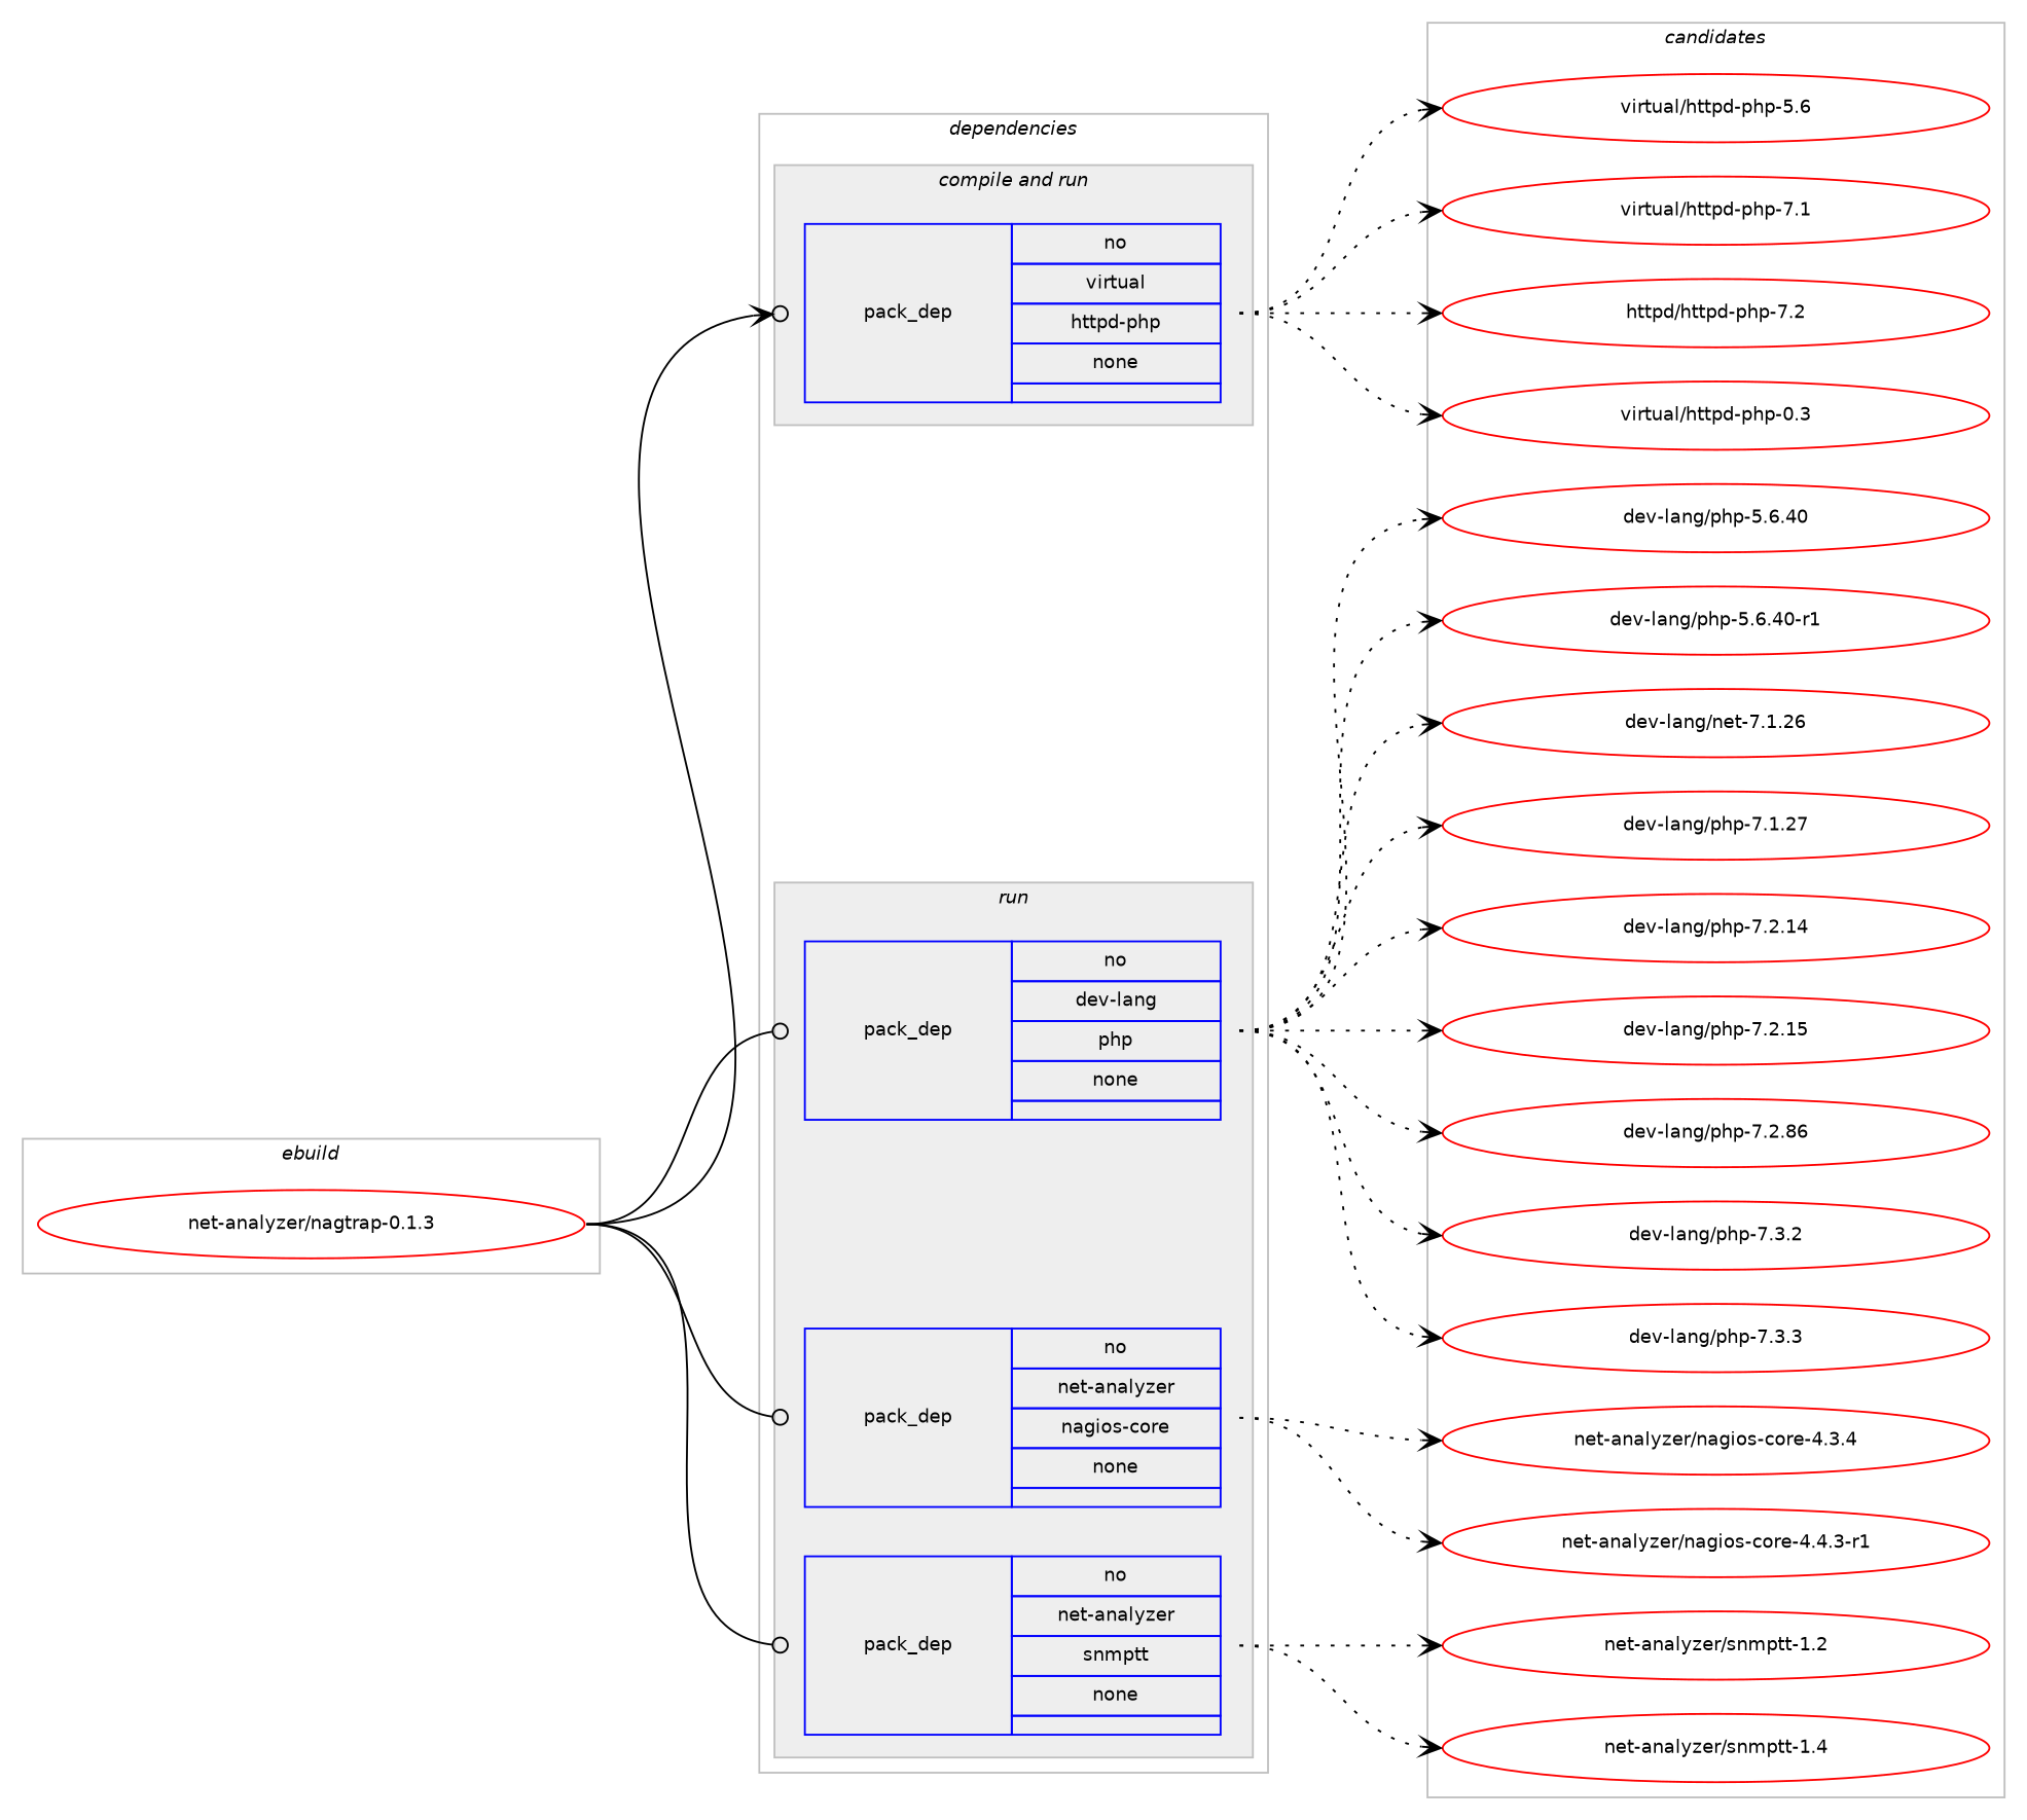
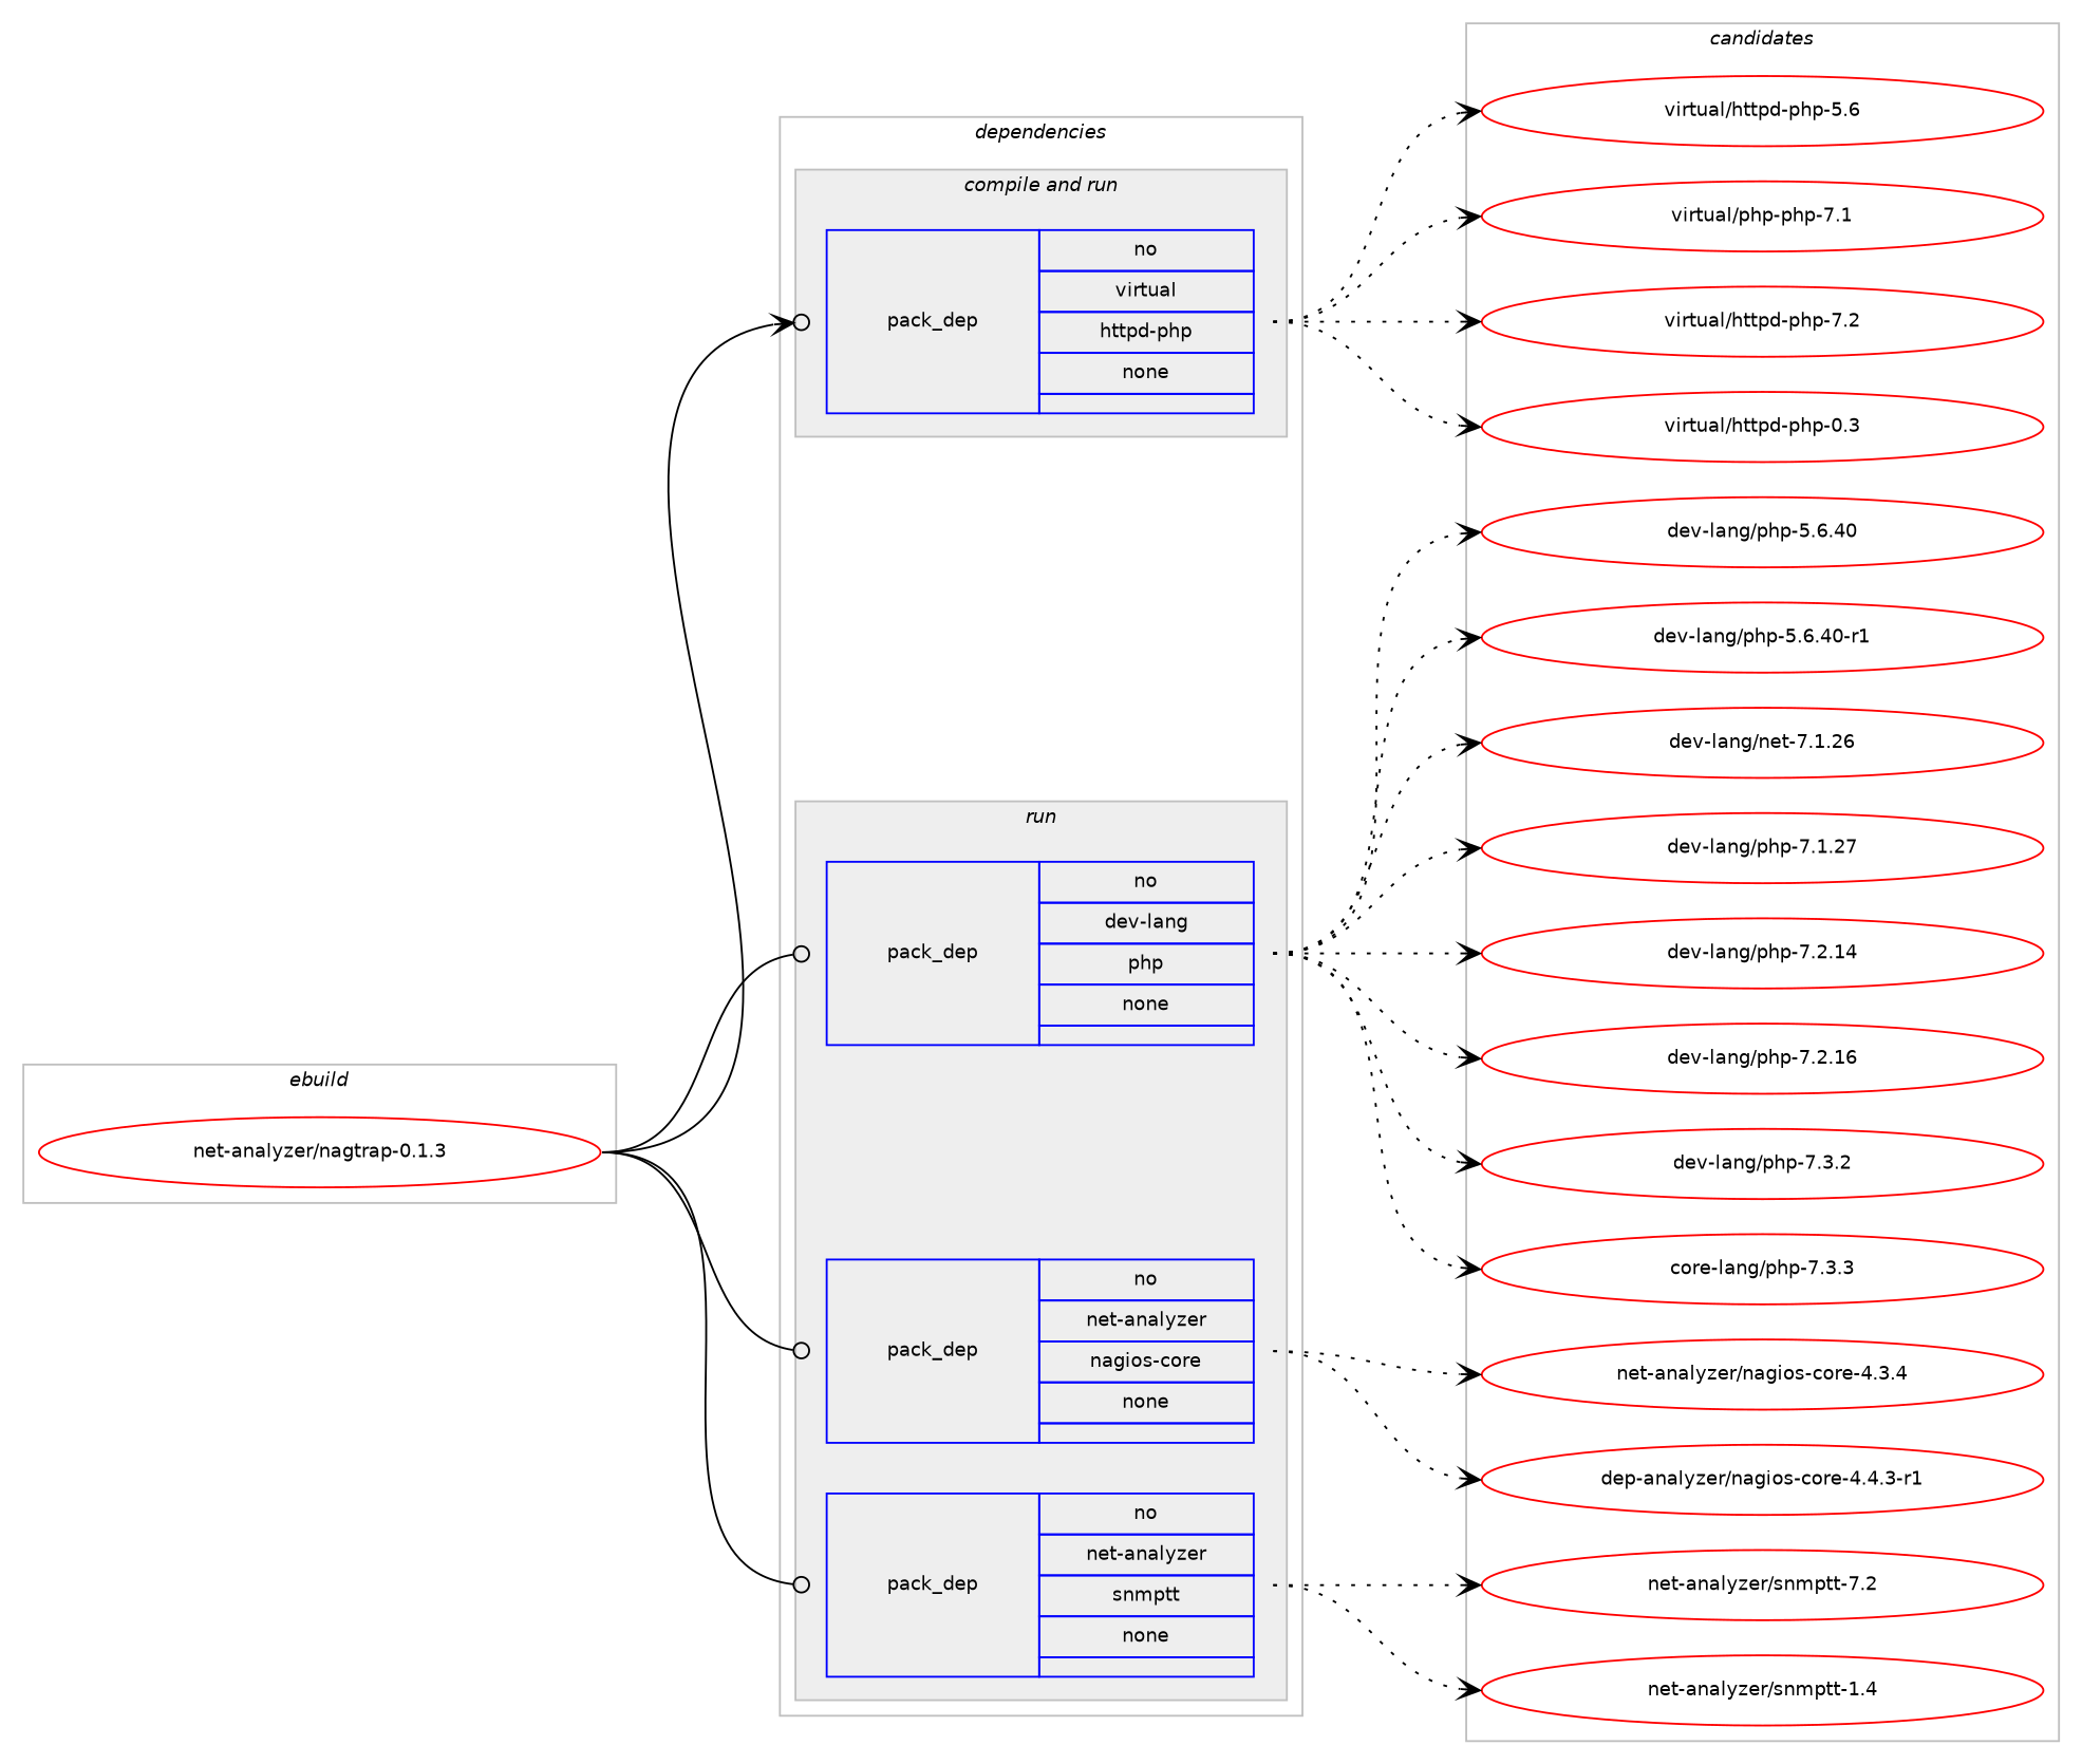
  digraph {
    compound=true
    concentrate=true
    fontname=Helvetica
    fontsize=10
    newrank=true
    rankdir=LR
    ranksep=1.5
    node [color=red fontname=Helvetica fontsize=10]
    edge [arrowhead=vee headport=w style=dotted tailport=e weight=100]
    n1 [label="net-analyzer/nagtrap-0.1.3" width=4]
    n2 [color=blue label=<<TABLE BORDER="0" CELLBORDER="1" CELLSPACING="0" CELLPADDING="4" WIDTH="220"><TR><TD ROWSPAN="6" CELLPADDING="30">pack_dep</TD></TR><TR><TD WIDTH="110">no</TD></TR><TR><TD>virtual</TD></TR><TR><TD>httpd-php</TD></TR><TR><TD>none</TD></TR><TR><TD></TD></TR></TABLE>> shape=none]
    n3 [color=blue label=<<TABLE BORDER="0" CELLBORDER="1" CELLSPACING="0" CELLPADDING="4" WIDTH="220"><TR><TD ROWSPAN="6" CELLPADDING="30">pack_dep</TD></TR><TR><TD WIDTH="110">no</TD></TR><TR><TD>dev-lang</TD></TR><TR><TD>php</TD></TR><TR><TD>none</TD></TR><TR><TD></TD></TR></TABLE>> shape=none]
    n4 [color=blue label=<<TABLE BORDER="0" CELLBORDER="1" CELLSPACING="0" CELLPADDING="4" WIDTH="220"><TR><TD ROWSPAN="6" CELLPADDING="30">pack_dep</TD></TR><TR><TD WIDTH="110">no</TD></TR><TR><TD>net-analyzer</TD></TR><TR><TD>nagios-core</TD></TR><TR><TD>none</TD></TR><TR><TD></TD></TR></TABLE>> shape=none]
    n5 [color=blue label=<<TABLE BORDER="0" CELLBORDER="1" CELLSPACING="0" CELLPADDING="4" WIDTH="220"><TR><TD ROWSPAN="6" CELLPADDING="30">pack_dep</TD></TR><TR><TD WIDTH="110">no</TD></TR><TR><TD>net-analyzer</TD></TR><TR><TD>snmptt</TD></TR><TR><TD>none</TD></TR><TR><TD></TD></TR></TABLE>> shape=none]
    n6 [label="virtual/httpd-php-5.6" width=4]
-   n7 [label="virtual/httpd-php-7.1" width=4]
-   n8 [label="httpd/httpd-php-7.2" width=4]
+   n7 [label="virtual/php-php-7.1" width=4]
+   n8 [label="virtual/httpd-php-7.2" width=4]
    n9 [label="virtual/httpd-php-0.3" width=4]
    n10 [label="dev-lang/php-5.6.40" width=4]
    n11 [label="dev-lang/php-5.6.40-r1" width=4]
    n12 [label="dev-lang/net-7.1.26" width=4]
    n13 [label="dev-lang/php-7.1.27" width=4]
    n14 [label="dev-lang/php-7.2.14" width=4]
-   n15 [label="dev-lang/php-7.2.15" width=4]
-   n16 [label="dev-lang/php-7.2.86" width=4]
+   n16 [label="dev-lang/php-7.2.16" width=4]
    n17 [label="dev-lang/php-7.3.2" width=4]
-   n18 [label="dev-lang/php-7.3.3" width=4]
+   n18 [label="core-lang/php-7.3.3" width=4]
    n19 [label="net-analyzer/nagios-core-4.3.4" width=4]
-   n20 [label="net-analyzer/nagios-core-4.4.3-r1" width=4]
-   n21 [label="net-analyzer/snmptt-1.2" width=4]
+   n20 [label="dep-analyzer/nagios-core-4.4.3-r1" width=4]
+   n21 [label="net-analyzer/snmptt-7.2" width=4]
    n22 [label="net-analyzer/snmptt-1.4" width=4]
    subgraph cluster_1 {
      color=gray
      label=<<i>ebuild</i>>
      rank=same
      n1
    }
    subgraph cluster_2 {
      color=gray
      label=<<i>dependencies</i>>
      subgraph cluster_3 {
        color=gray
        fillcolor="#eeeeee"
        label=<<i>compile</i>>
        style=filled
      }
      subgraph cluster_4 {
        color=gray
        fillcolor="#eeeeee"
        label=<<i>compile and run</i>>
        style=filled
        subgraph sub_5 {
          color=gray
          fillcolor="#eeeeee"
          label=<<i>compile and run</i>>
          style=filled
          n2
        }
      }
      subgraph cluster_6 {
        color=gray
        fillcolor="#eeeeee"
        label=<<i>run</i>>
        style=filled
        subgraph sub_7 {
          color=gray
          fillcolor="#eeeeee"
          label=<<i>run</i>>
          style=filled
          n3
        }
        subgraph sub_8 {
          color=gray
          fillcolor="#eeeeee"
          label=<<i>run</i>>
          style=filled
          n4
        }
        subgraph sub_9 {
          color=gray
          fillcolor="#eeeeee"
          label=<<i>run</i>>
          style=filled
          n5
        }
      }
    }
    subgraph cluster_10 {
      color=gray
      label=<<i>candidates</i>>
      rank=same
      subgraph sub_11 {
        color=black
        label=<<i>candidates</i>>
        nodesep=1
        rank=same
        n6
        n7
        n8
        n9
      }
      subgraph sub_12 {
        color=black
        label=<<i>candidates</i>>
        nodesep=1
        rank=same
        n10
        n11
        n12
        n13
        n14
-       n15
        n16
        n17
        n18
      }
      subgraph sub_13 {
        color=black
        label=<<i>candidates</i>>
        nodesep=1
        rank=same
        n19
        n20
      }
      subgraph sub_14 {
        color=black
        label=<<i>candidates</i>>
        nodesep=1
        rank=same
        n21
        n22
      }
    }
    n1 -> n2 [arrowhead=odotvee style=solid weight=20]
    n1 -> n3 [arrowhead=odot style=solid weight=20]
    n1 -> n4 [arrowhead=odot style=solid weight=20]
    n1 -> n5 [arrowhead=odot style=solid weight=20]
    n2 -> n6
    n2 -> n7
    n2 -> n8
    n2 -> n9
    n3 -> n10
    n3 -> n11
    n3 -> n12
    n3 -> n13
    n3 -> n14
-   n3 -> n15
    n3 -> n16
    n3 -> n17
    n3 -> n18
    n4 -> n19
    n4 -> n20
    n5 -> n21
    n5 -> n22
  }
